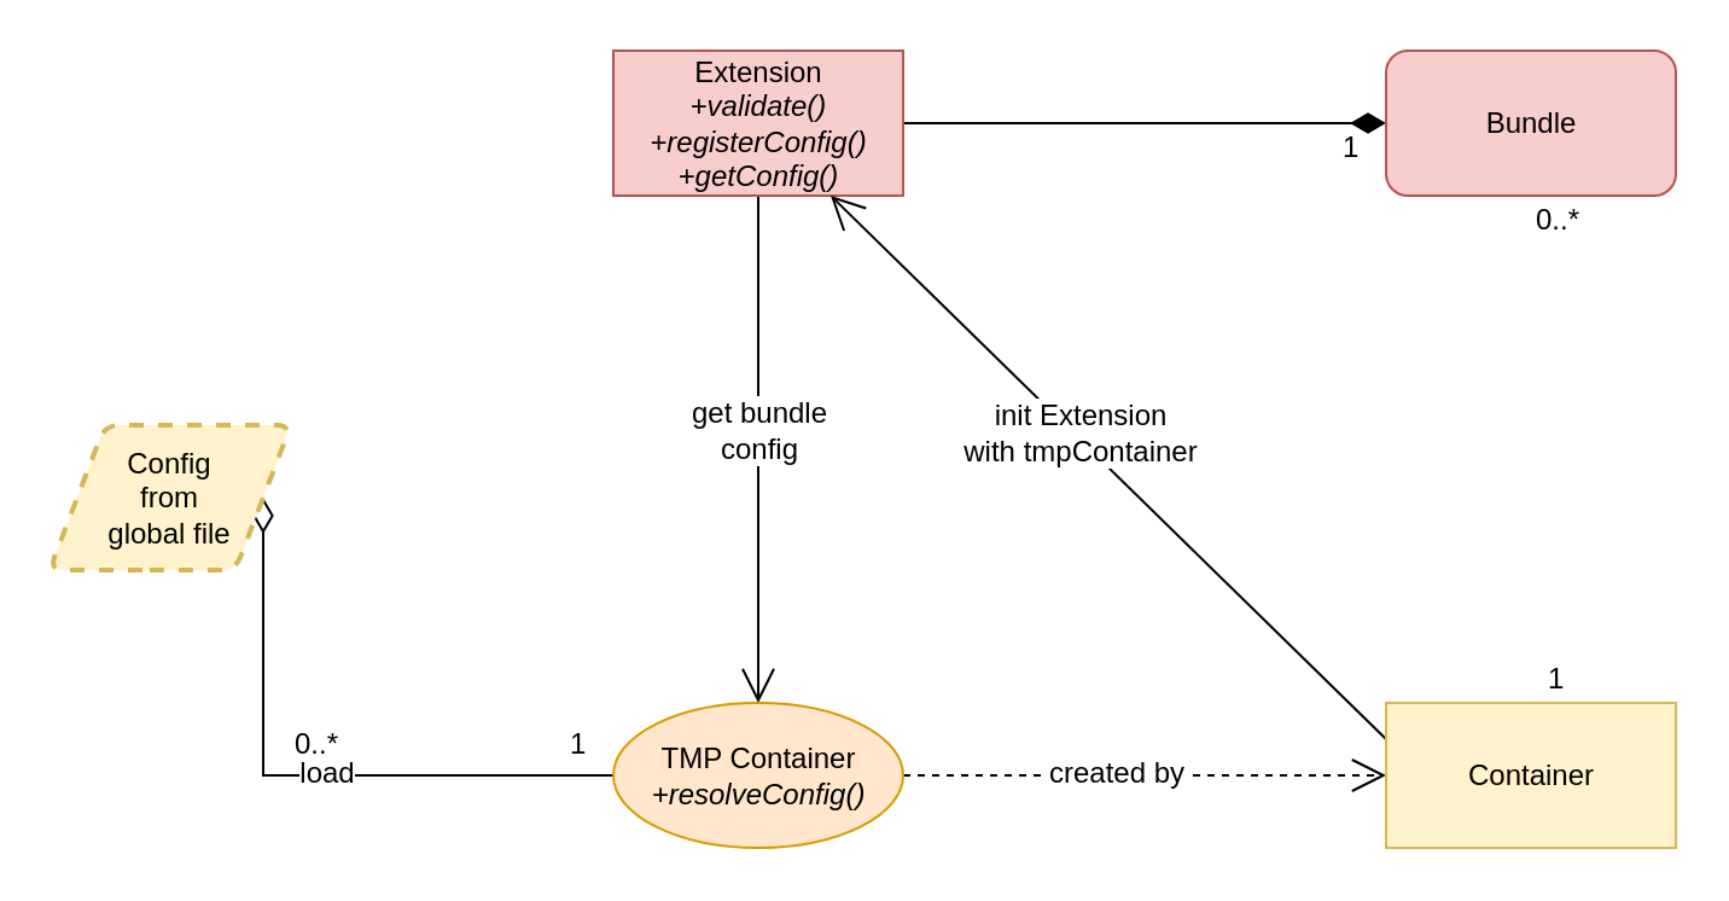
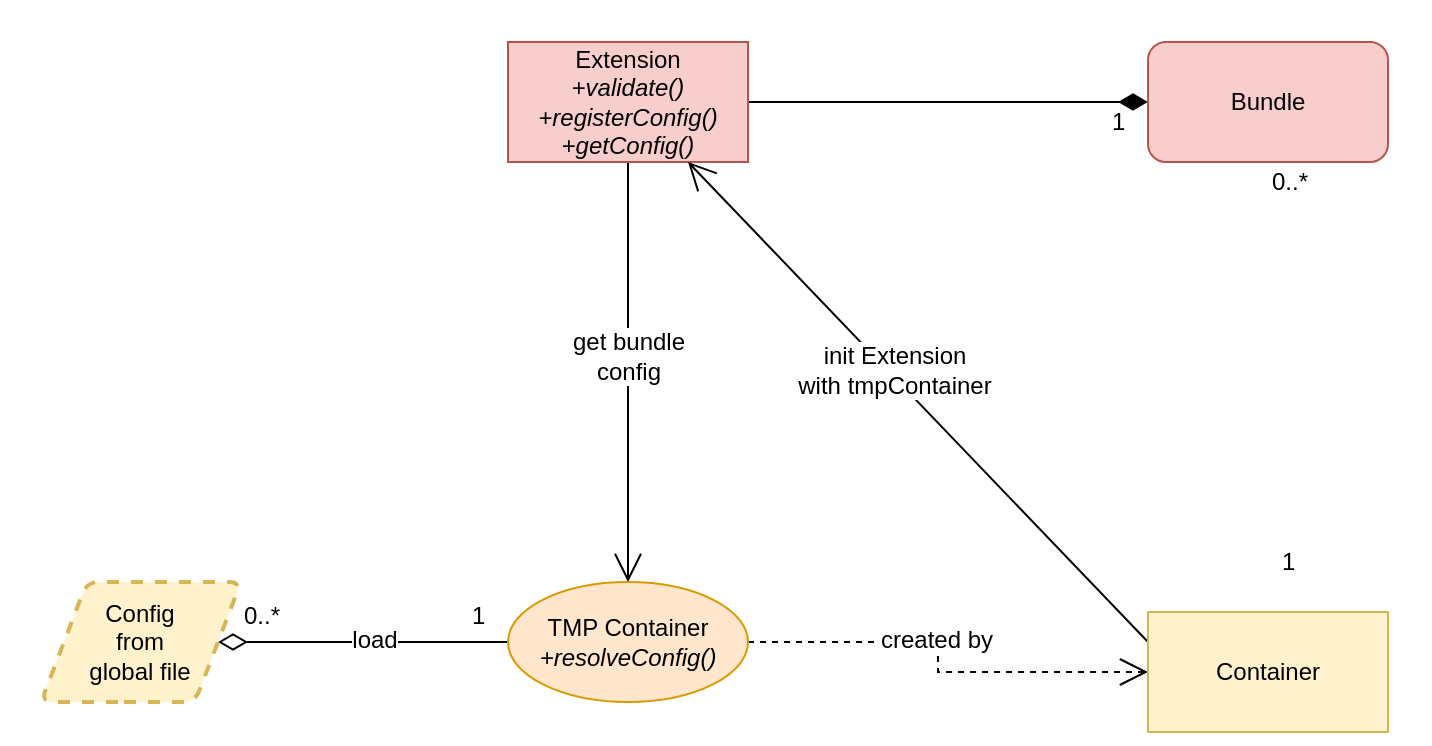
  <mxCell id="0" />
  <mxCell id="1" parent="0" />
  <mxCell id="2" value="" style="edgeStyle=orthogonalEdgeStyle;rounded=0;orthogonalLoop=1;jettySize=auto;html=1;endArrow=diamondThin;endFill=1;endSize=12;" edge="1" parent="1" source="5" target="11"><mxGeometry relative="1" as="geometry" /></mxCell>
  <mxCell id="3" value="" style="edgeStyle=orthogonalEdgeStyle;rounded=0;orthogonalLoop=1;jettySize=auto;html=1;endSize=12;endArrow=open;endFill=0;" edge="1" parent="1" source="5" target="10"><mxGeometry relative="1" as="geometry" /></mxCell>
  <mxCell id="4" value="get bundle&lt;br&gt;config" style="text;html=1;resizable=0;points=[];align=center;verticalAlign=middle;labelBackgroundColor=#ffffff;" vertex="1" connectable="0" parent="3"><mxGeometry x="-0.075" relative="1" as="geometry"><mxPoint as="offset" /></mxGeometry></mxCell>
  <mxCell id="5" value="Extension&lt;br&gt;&lt;i&gt;+validate()&lt;br&gt;+registerConfig()&lt;br&gt;+getConfig()&lt;/i&gt;" style="rounded=0;whiteSpace=wrap;html=1;fillColor=#f8cecc;strokeColor=#b85450;" vertex="1" parent="1"><mxGeometry x="253.5" y="20.5" width="120" height="60" as="geometry" /></mxCell>
  <mxCell id="6" style="edgeStyle=orthogonalEdgeStyle;rounded=0;orthogonalLoop=1;jettySize=auto;html=1;exitX=0;exitY=0.5;exitDx=0;exitDy=0;entryX=1;entryY=0.5;entryDx=0;entryDy=0;endArrow=diamondThin;endFill=0;jumpSize=6;endSize=12;" edge="1" parent="1" source="10" target="15"><mxGeometry relative="1" as="geometry" /></mxCell>
  <mxCell id="7" value="load" style="text;html=1;resizable=0;points=[];align=center;verticalAlign=middle;labelBackgroundColor=#ffffff;" vertex="1" connectable="0" parent="6"><mxGeometry x="-0.081" y="-1" relative="1" as="geometry"><mxPoint as="offset" /></mxGeometry></mxCell>
  <mxCell id="8" value="" style="edgeStyle=orthogonalEdgeStyle;rounded=0;jumpSize=6;orthogonalLoop=1;jettySize=auto;html=1;endArrow=open;endFill=0;endSize=12;dashed=1;" edge="1" parent="1" source="10" target="14"><mxGeometry relative="1" as="geometry" /></mxCell>
  <mxCell id="9" value="created by" style="text;html=1;resizable=0;points=[];align=center;verticalAlign=middle;labelBackgroundColor=#ffffff;" vertex="1" connectable="0" parent="8"><mxGeometry x="-0.125" y="1" relative="1" as="geometry"><mxPoint as="offset" /></mxGeometry></mxCell>
  <mxCell id="10" value="TMP Container&lt;br&gt;&lt;i&gt;+resolveConfig()&lt;/i&gt;" style="ellipse;whiteSpace=wrap;html=1;fillColor=#ffe6cc;strokeColor=#d79b00;" vertex="1" parent="1"><mxGeometry x="253.5" y="290.5" width="120" height="60" as="geometry" /></mxCell>
  <mxCell id="11" value="Bundle" style="whiteSpace=wrap;html=1;fillColor=#f8cecc;strokeColor=#b85450;rounded=1;" vertex="1" parent="1"><mxGeometry x="573.5" y="20.5" width="120" height="60" as="geometry" /></mxCell>
  <mxCell id="12" style="rounded=0;jumpSize=6;orthogonalLoop=1;jettySize=auto;html=1;exitX=0;exitY=0.25;exitDx=0;exitDy=0;entryX=0.75;entryY=1;entryDx=0;entryDy=0;endArrow=open;endFill=0;endSize=12;" edge="1" parent="1" source="14" target="5"><mxGeometry relative="1" as="geometry" /></mxCell>
  <mxCell id="13" value="init Extension&lt;br&gt;with tmpContainer" style="text;html=1;resizable=0;points=[];align=center;verticalAlign=middle;labelBackgroundColor=#ffffff;" vertex="1" connectable="0" parent="12"><mxGeometry x="0.118" y="-2" relative="1" as="geometry"><mxPoint as="offset" /></mxGeometry></mxCell>
- <mxCell id="14" value="Container" style="rounded=0;whiteSpace=wrap;html=1;fillColor=#fff2cc;strokeColor=#d6b656;" vertex="1" parent="1"><mxGeometry x="573.5" y="290.5" width="120" height="60" as="geometry" /></mxCell>
- <mxCell id="15" value="Config&lt;br&gt;from&lt;br&gt;global file" style="shape=parallelogram;html=1;strokeWidth=2;perimeter=parallelogramPerimeter;whiteSpace=wrap;rounded=1;arcSize=12;size=0.23;fillColor=#fff2cc;strokeColor=#d6b656;dashed=1;" vertex="1" parent="1"><mxGeometry x="20" y="175.5" width="100" height="60" as="geometry" /></mxCell>
+ <mxCell id="14" value="Container" style="rounded=0;whiteSpace=wrap;html=1;fillColor=#fff2cc;strokeColor=#d6b656;" vertex="1" parent="1"><mxGeometry x="573.5" y="305.5" width="120" height="60" as="geometry" /></mxCell>
+ <mxCell id="15" value="Config&lt;br&gt;from&lt;br&gt;global file" style="shape=parallelogram;html=1;strokeWidth=2;perimeter=parallelogramPerimeter;whiteSpace=wrap;rounded=1;arcSize=12;size=0.23;fillColor=#fff2cc;strokeColor=#d6b656;dashed=1;" vertex="1" parent="1"><mxGeometry x="20" y="290.5" width="100" height="60" as="geometry" /></mxCell>
  <mxCell id="16" value="0..*" style="text;html=1;resizable=0;points=[];autosize=1;align=left;verticalAlign=top;spacingTop=-4;" vertex="1" parent="1"><mxGeometry x="120" y="297.5" width="30" height="20" as="geometry" /></mxCell>
  <mxCell id="17" value="1" style="text;html=1;resizable=0;points=[];autosize=1;align=left;verticalAlign=top;spacingTop=-4;" vertex="1" parent="1"><mxGeometry x="233.5" y="297.5" width="20" height="20" as="geometry" /></mxCell>
  <mxCell id="18" value="0..*" style="text;html=1;resizable=0;points=[];autosize=1;align=left;verticalAlign=top;spacingTop=-4;" vertex="1" parent="1"><mxGeometry x="633.5" y="80.5" width="30" height="20" as="geometry" /></mxCell>
  <mxCell id="19" value="1" style="text;html=1;resizable=0;points=[];autosize=1;align=left;verticalAlign=top;spacingTop=-4;" vertex="1" parent="1"><mxGeometry x="638.5" y="270.5" width="20" height="20" as="geometry" /></mxCell>
  <mxCell id="20" value="1" style="text;html=1;resizable=0;points=[];autosize=1;align=left;verticalAlign=top;spacingTop=-4;" vertex="1" parent="1"><mxGeometry x="553.5" y="50.5" width="20" height="20" as="geometry" /></mxCell>
